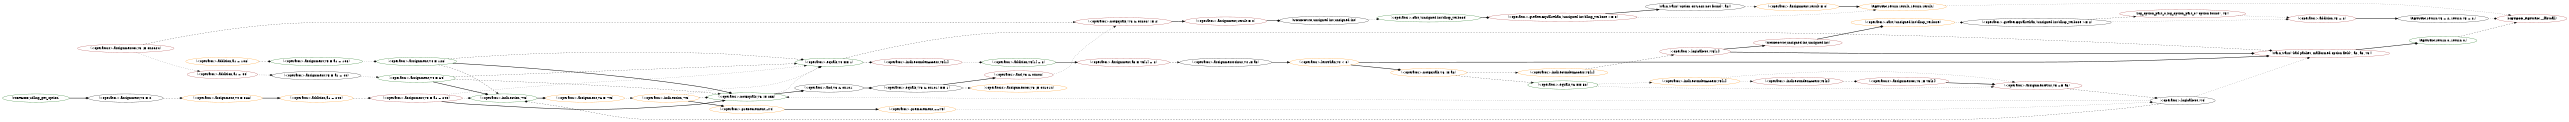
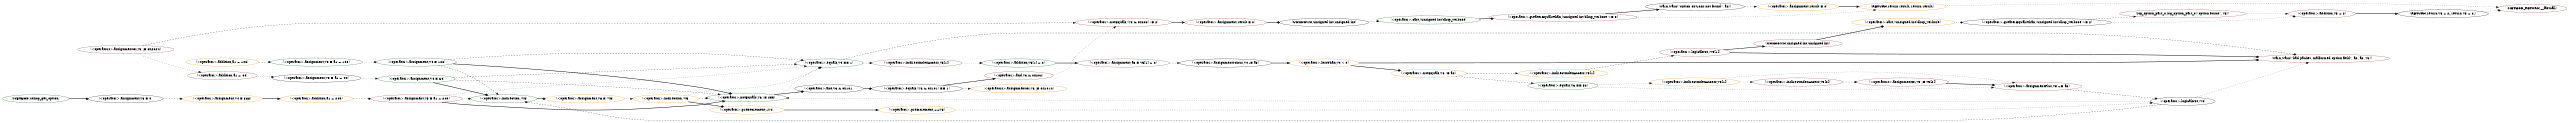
  digraph {
    rankdir=LR
    node [color=brown]
    edge [arrowhead=normal style=bold]
    n1 [color=black label="(<operator>.assignment,v3 = 0)"]
    n2 [color=darkorange label="(<operator>.assignment,v4 = 388)"]
    n3 [color=darkorange label="(<operator>.addition,a1 + 240)"]
    n4 [label="(<operator>.assignment,v5 = a1 + 240)"]
    n5 [color=darkgreen label="(<operator>.indirection,*v5)"]
    n6 [color=darkgreen label="(<operator>.notEquals,v6 != 255)"]
    n7 [color=darkgreen label="(<operator>.equals,v4 == 1)"]
    n8 [color=darkorange label="(<operator>.assignment,v6 = *v5)"]
    n9 [color=black label="(<operator>.and,v3 & 0x101)"]
    n10 [label="(warn,warn(\"bad packet, malformed option field\", a2, a3, v3))"]
    n11 [label="(<operator>.indirectIndexAccess,v5[1])"]
    n12 [color=darkorange label="(<operator>.indirection,*v5)"]
    n13 [color=darkorange label="(<operator>.preDecrement,--v4)"]
    n14 [color=darkorange label="(<operator>.preIncrement,++v5)"]
    n15 [color=black label="(<operator>.logicalNot,!v4)"]
-   n16 [color=darkgreen label="(RETURN,return 0;,return 0;)"]
    n17 [color=black label="(<operator>.equals,(v3 & 0x101) == 1)"]
    n18 [color=darkorange label="(<operators>.assignmentOr,v3 |= 0x101u)"]
    n19 [label="(<operator>.and,v3 & 0x202)"]
    n20 [label="(<operator>.notEquals,(v3 & 0x202) != 2)"]
    n21 [color=darkorange label="(<operator>.addition,a1 + 108)"]
    n22 [color=darkgreen label="(<operator>.assignment,v5 = a1 + 108)"]
    n23 [color=darkgreen label="(<operator>.assignment,v4 = 128)"]
    n24 [label="(<operator>.assignment,result = 0)"]
    n25 [color=black label="(UNKNOWN,unsigned int,unsigned int)"]
    n26 [label="(<operators>.assignmentOr,v3 |= 0x202u)"]
    n27 [label="(<operator>.addition,a1 + 44)"]
    n28 [color=darkgreen label="(<operator>.cast,(unsigned int)dhcp_verbose)"]
    n29 [label="(<operator>.greaterEqualsThan,(unsigned int)dhcp_verbose >= 3)"]
    n30 [color=black label="(warn,warn(\"option 0x%02x not found\", a2))"]
    n31 [color=darkorange label="(RETURN,return result;,return result;)"]
    n32 [color=darkorange label="(<operator>.assignment,result = 0)"]
    n33 [label="(METHOD_RETURN,__fastcall)"]
    n34 [color=black label="(<operator>.assignment,v5 = a1 + 44)"]
    n35 [color=darkgreen label="(<operator>.assignment,v4 = 64)"]
    n36 [color=darkgreen label="(<operator>.addition,v5[1] + 2)"]
    n37 [label="(<operator>.assignment,a3 = v5[1] + 2)"]
    n38 [color=black label="(<operator>.assignmentMinus,v4 -= a3)"]
    n39 [color=darkorange label="(<operator>.lessThan,v4 < 0)"]
    n40 [color=darkorange label="(<operator>.notEquals,v6 != a2)"]
    n41 [color=darkgreen label="(<operator>.equals,v6 == 52)"]
    n42 [color=darkorange label="(<operator>.indirectIndexAccess,v5[1])"]
    n43 [color=darkorange label="(<operator>.indirectIndexAccess,v5[1])"]
    n44 [label="(<operator>.assignmentPlus,v5 += a3)"]
    n45 [label="(<operator>.logicalNot,!v5[1])"]
    n46 [label="(<operator>.indirectIndexAccess,v5[2])"]
    n47 [label="(<operators>.assignmentOr,v3 |= v5[2])"]
    n48 [label="(UNKNOWN,unsigned int,unsigned int)"]
    n49 [color=darkorange label="(<operator>.cast,(unsigned int)dhcp_verbose)"]
    n50 [color=black label="(<operator>.greaterEqualsThan,(unsigned int)dhcp_verbose >= 2)"]
    n51 [label="(log_option_part_0,log_option_part_0(\"option found\", v5))"]
    n52 [label="(<operator>.addition,v5 + 2)"]
    n53 [color=black label="(RETURN,return v5 + 2;,return v5 + 2;)"]
    n54 [color=darkgreen label="(METHOD,udhcp_get_option)"]
    n1 -> n2 [arrowhead=diamond style=dashed]
    n2 -> n3
    n3 -> n4 [arrowhead=diamond style=dashed]
    n4 -> n5 [arrowhead=diamond style=dotted]
    n4 -> n6
    n4 -> n7 [style=dotted]
    n5 -> n8 [arrowhead=diamond]
    n6 -> n7 [style=dotted]
    n6 -> n9 [arrowhead=diamond]
    n7 -> n10 [arrowhead=diamond style=dashed]
    n7 -> n11 [arrowhead=diamond style=dashed]
    n8 -> n12 [style=dotted]
    n9 -> n17 [arrowhead=diamond]
-   n10 -> n16 [arrowhead=diamond]
    n11 -> n36 [arrowhead=diamond style=dotted]
    n12 -> n6 [arrowhead=diamond style=dashed]
    n12 -> n7 [arrowhead=diamond style=dotted]
    n12 -> n13 [arrowhead=diamond]
    n13 -> n14
    n14 -> n15 [arrowhead=diamond style=dotted]
    n15 -> n5 [arrowhead=diamond style=dashed]
    n15 -> n6 [style=dotted]
    n15 -> n10 [arrowhead=diamond style=dotted]
-   n16 -> n33 [style=dashed]
    n17 -> n18 [style=dashed]
    n17 -> n19
    n19 -> n20 [style=dotted]
    n20 -> n24
    n21 -> n22 [arrowhead=diamond style=dashed]
    n22 -> n23 [arrowhead=diamond style=dotted]
    n23 -> n5 [style=dashed]
    n23 -> n6 [arrowhead=diamond]
    n23 -> n7 [arrowhead=diamond style=dashed]
    n24 -> n25 [arrowhead=diamond]
    n25 -> n28 [arrowhead=diamond style=dotted]
    n26 -> n20 [style=dashed]
    n26 -> n27 [style=dotted]
    n27 -> n34 [arrowhead=diamond style=dotted]
    n28 -> n29 [arrowhead=diamond]
    n29 -> n30
    n29 -> n31 [style=dotted]
    n30 -> n32 [style=dashed]
    n31 -> n33 [style=dotted]
    n32 -> n31
    n34 -> n35 [style=dotted]
    n35 -> n5 [arrowhead=diamond]
    n35 -> n6 [style=dashed]
    n35 -> n7 [style=dashed]
    n36 -> n37
    n37 -> n38 [style=dashed]
    n38 -> n39
    n39 -> n10 [arrowhead=diamond]
    n39 -> n40 [arrowhead=diamond]
    n40 -> n41 [style=dashed]
    n40 -> n42 [style=dashed]
    n41 -> n43 [style=dotted]
    n41 -> n44 [style=dotted]
    n42 -> n45 [style=dashed]
    n43 -> n44 [style=dotted]
    n43 -> n46 [style=dotted]
    n44 -> n15 [arrowhead=diamond style=dashed]
    n45 -> n10 [arrowhead=diamond]
    n45 -> n48
    n46 -> n47 [arrowhead=diamond style=dashed]
    n47 -> n44 [arrowhead=diamond]
    n48 -> n49 [arrowhead=diamond]
    n49 -> n50 [arrowhead=diamond style=dotted]
    n50 -> n51 [style=dashed]
    n50 -> n52 [arrowhead=diamond style=dotted]
    n51 -> n52 [style=dotted]
    n52 -> n53
    n53 -> n33 [arrowhead=diamond style=dotted]
    n54 -> n1 [arrowhead=diamond]
  }
